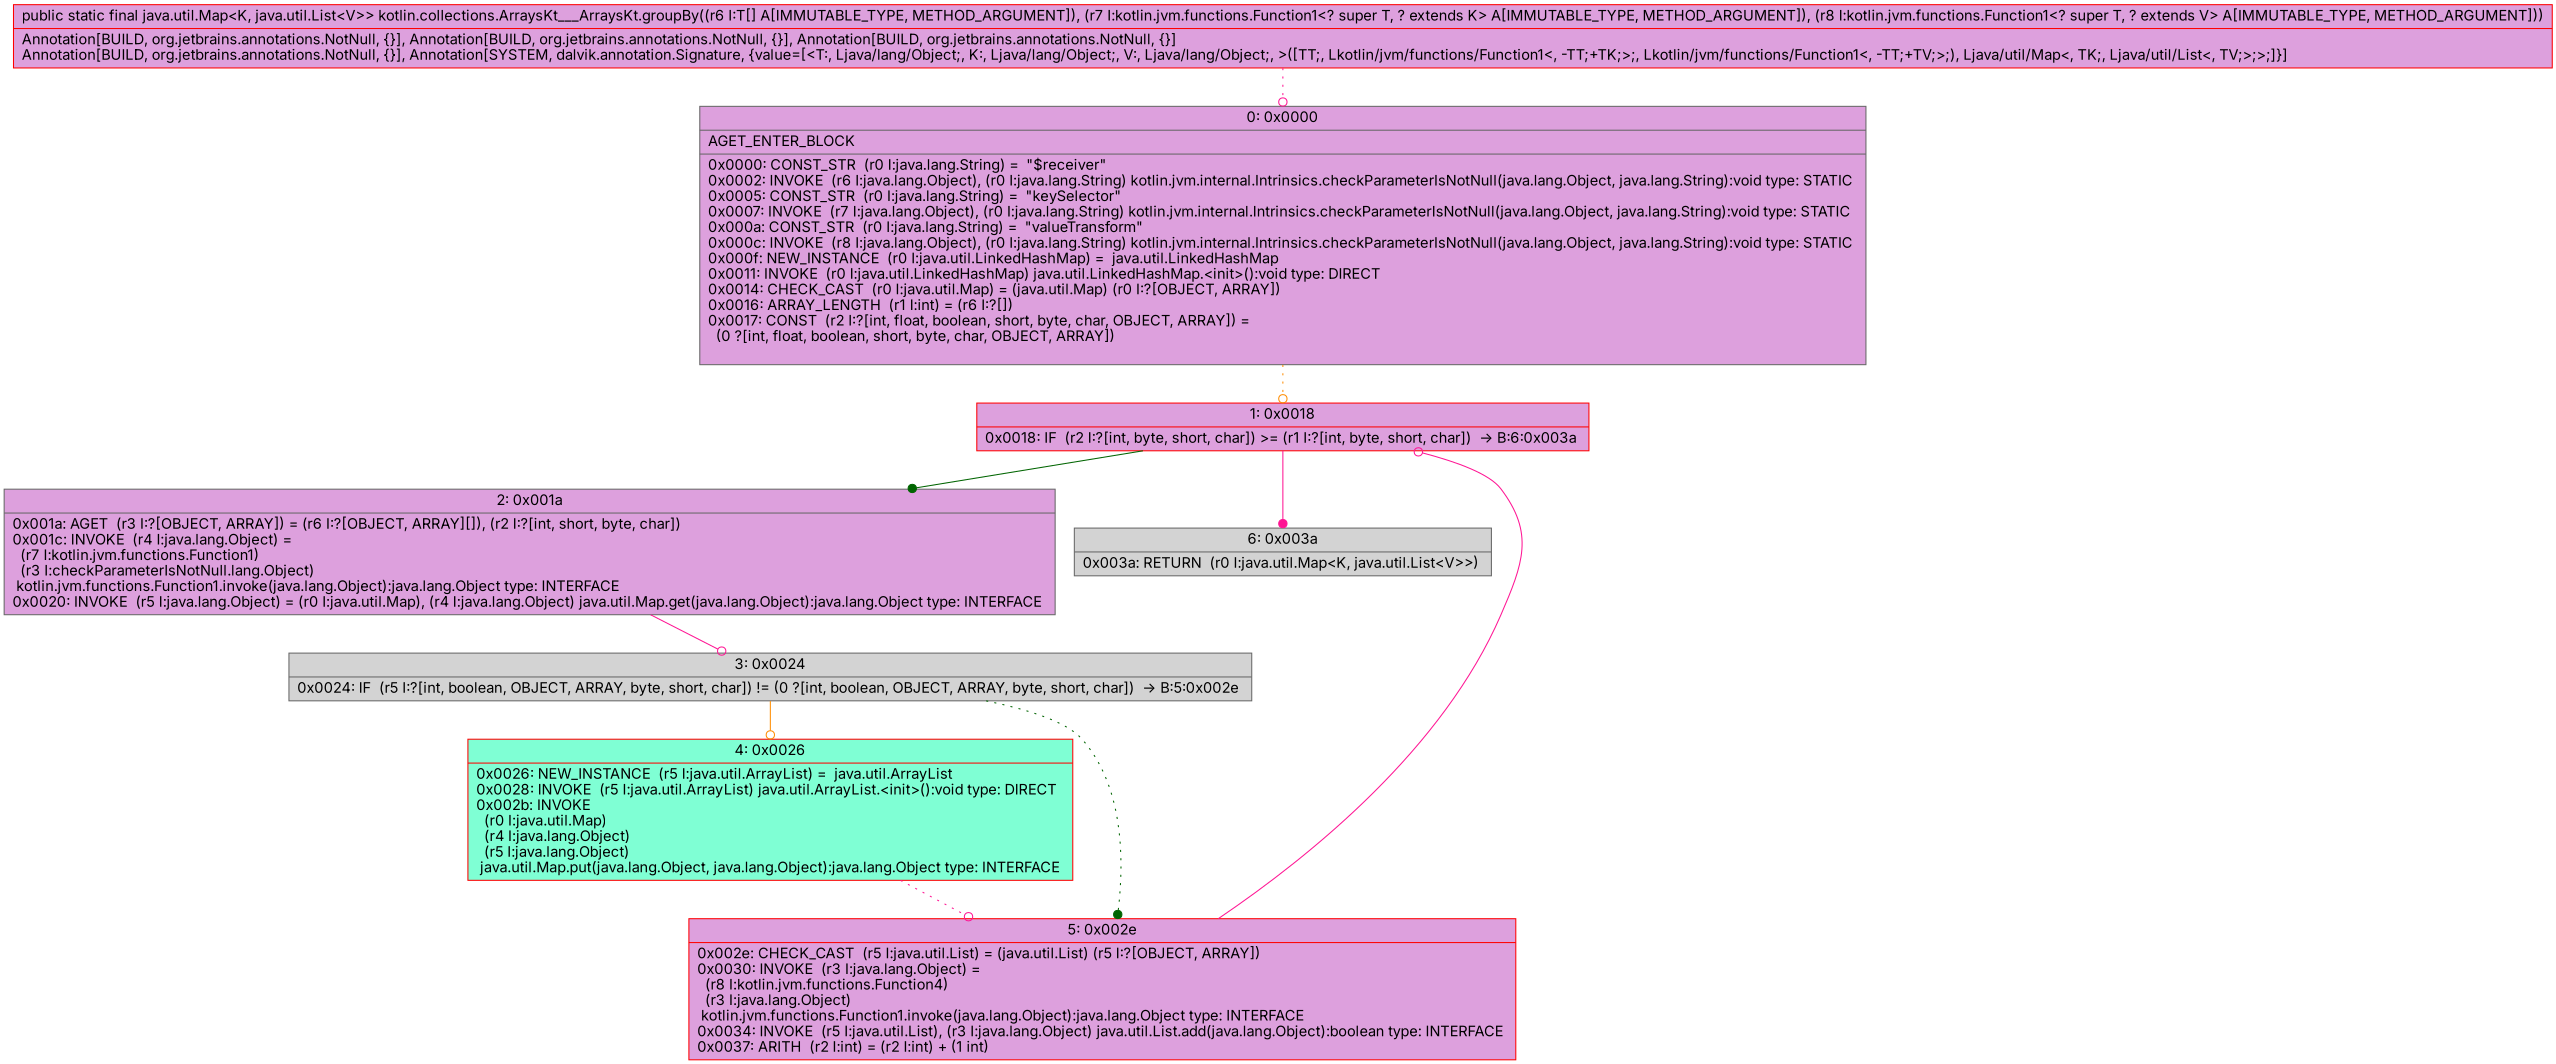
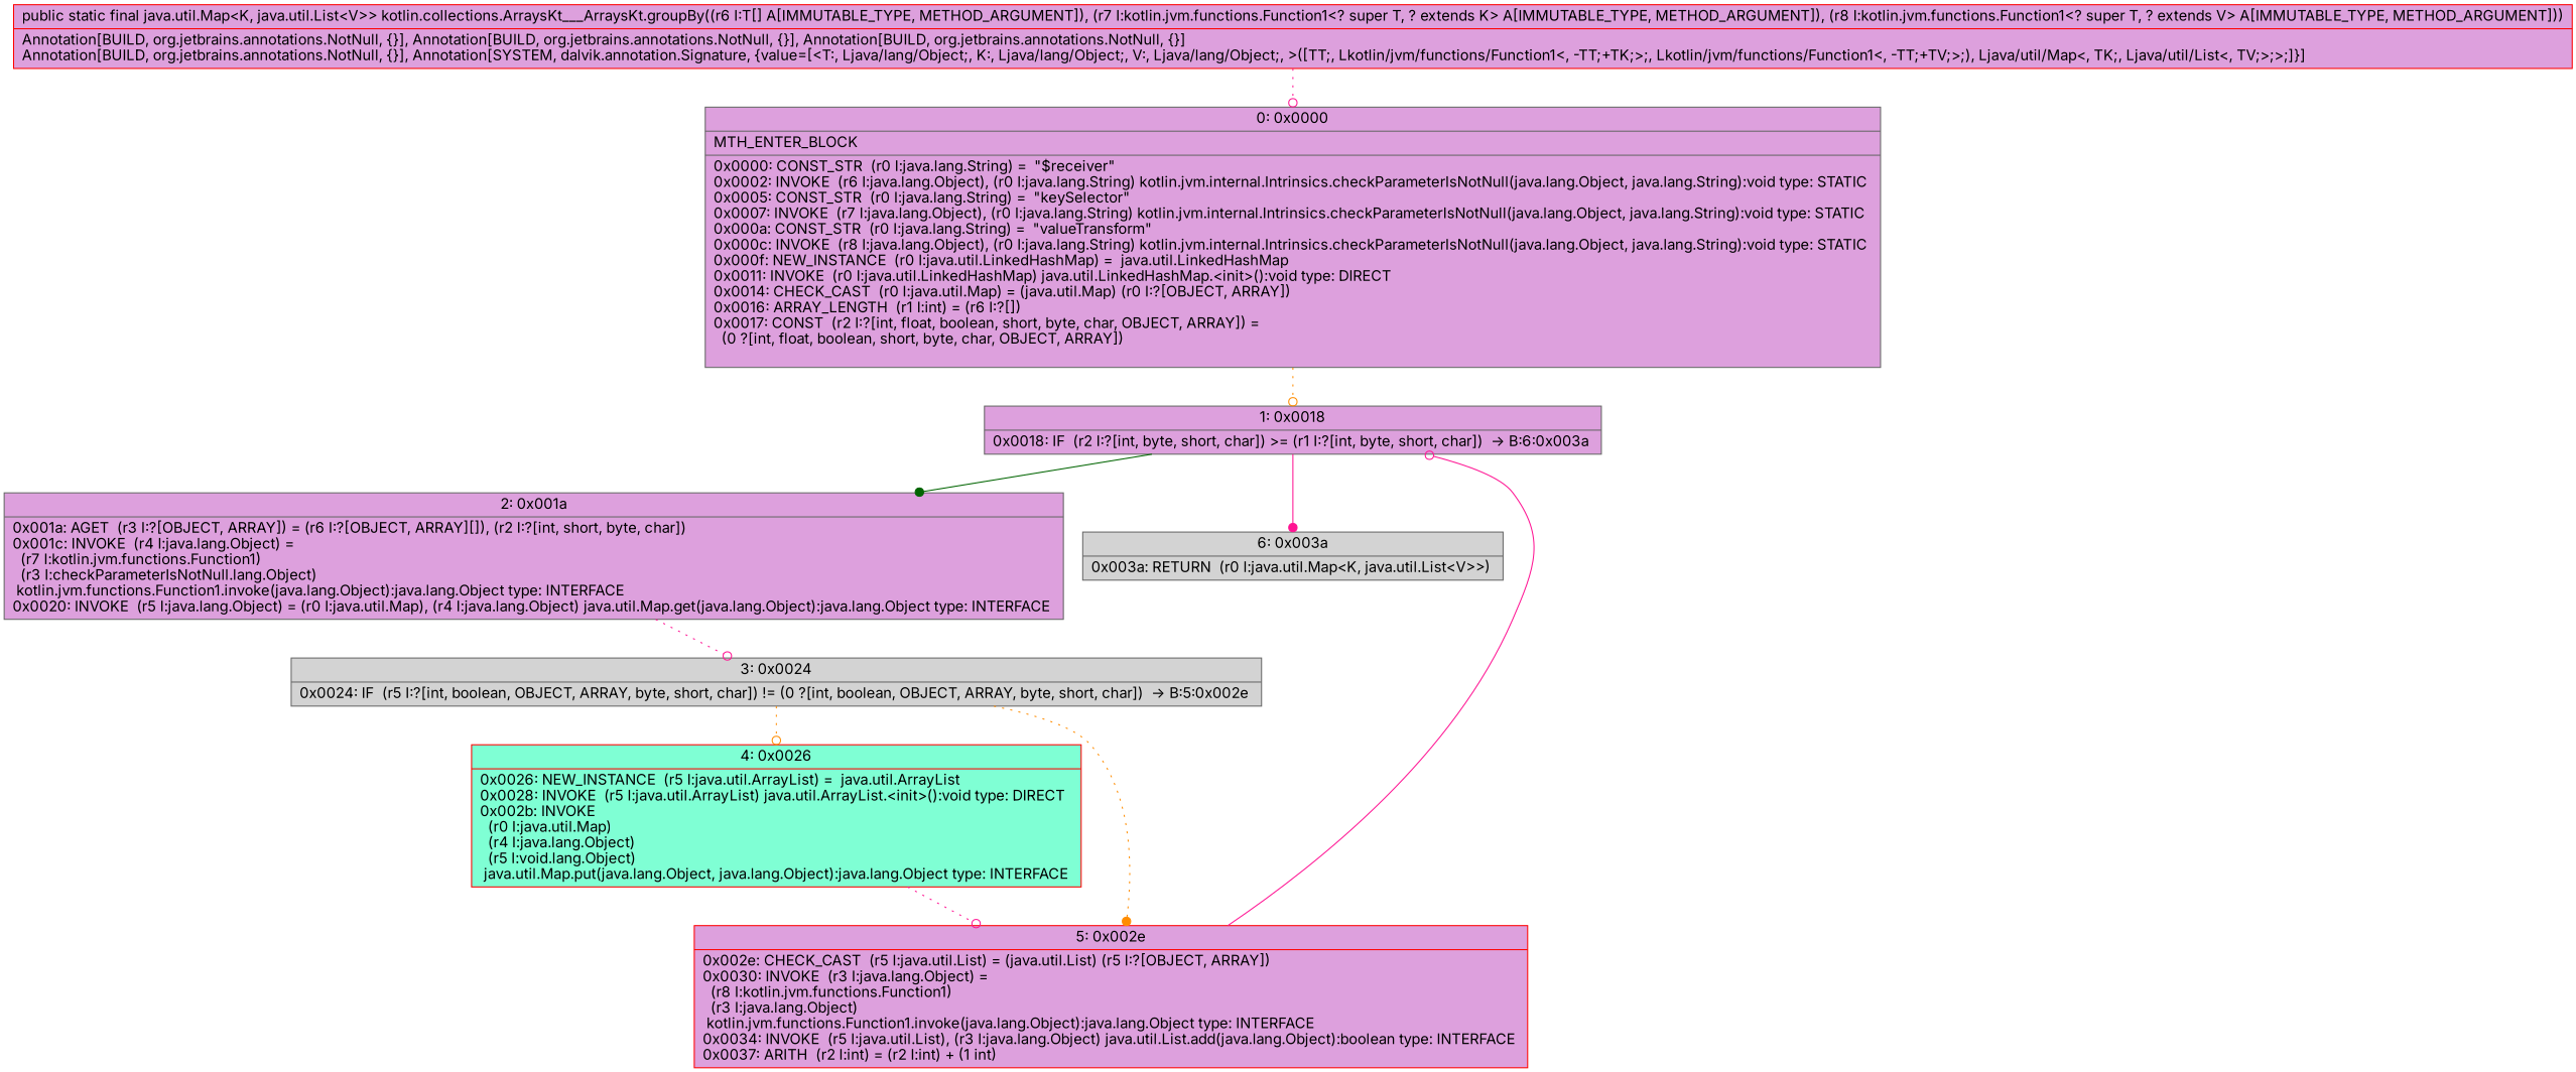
  digraph {
    fontname=Inter
    node [color=gray40 fillcolor=plum fontname=Inter shape=record style=filled]
    edge [arrowhead=odot color=deeppink fontname=Inter style=dotted]
-   n1 [label="{0\:\ 0x0000|AGET_ENTER_BLOCK\l|0x0000: CONST_STR  (r0 I:java.lang.String) =  \"$receiver\" \l0x0002: INVOKE  (r6 I:java.lang.Object), (r0 I:java.lang.String) kotlin.jvm.internal.Intrinsics.checkParameterIsNotNull(java.lang.Object, java.lang.String):void type: STATIC \l0x0005: CONST_STR  (r0 I:java.lang.String) =  \"keySelector\" \l0x0007: INVOKE  (r7 I:java.lang.Object), (r0 I:java.lang.String) kotlin.jvm.internal.Intrinsics.checkParameterIsNotNull(java.lang.Object, java.lang.String):void type: STATIC \l0x000a: CONST_STR  (r0 I:java.lang.String) =  \"valueTransform\" \l0x000c: INVOKE  (r8 I:java.lang.Object), (r0 I:java.lang.String) kotlin.jvm.internal.Intrinsics.checkParameterIsNotNull(java.lang.Object, java.lang.String):void type: STATIC \l0x000f: NEW_INSTANCE  (r0 I:java.util.LinkedHashMap) =  java.util.LinkedHashMap \l0x0011: INVOKE  (r0 I:java.util.LinkedHashMap) java.util.LinkedHashMap.\<init\>():void type: DIRECT \l0x0014: CHECK_CAST  (r0 I:java.util.Map) = (java.util.Map) (r0 I:?[OBJECT, ARRAY]) \l0x0016: ARRAY_LENGTH  (r1 I:int) = (r6 I:?[]) \l0x0017: CONST  (r2 I:?[int, float, boolean, short, byte, char, OBJECT, ARRAY]) = \l  (0 ?[int, float, boolean, short, byte, char, OBJECT, ARRAY])\l \l}"]
-   n2 [color=red label="{1\:\ 0x0018|0x0018: IF  (r2 I:?[int, byte, short, char]) \>= (r1 I:?[int, byte, short, char])  \-\> B:6:0x003a \l}"]
+   n1 [label="{0\:\ 0x0000|MTH_ENTER_BLOCK\l|0x0000: CONST_STR  (r0 I:java.lang.String) =  \"$receiver\" \l0x0002: INVOKE  (r6 I:java.lang.Object), (r0 I:java.lang.String) kotlin.jvm.internal.Intrinsics.checkParameterIsNotNull(java.lang.Object, java.lang.String):void type: STATIC \l0x0005: CONST_STR  (r0 I:java.lang.String) =  \"keySelector\" \l0x0007: INVOKE  (r7 I:java.lang.Object), (r0 I:java.lang.String) kotlin.jvm.internal.Intrinsics.checkParameterIsNotNull(java.lang.Object, java.lang.String):void type: STATIC \l0x000a: CONST_STR  (r0 I:java.lang.String) =  \"valueTransform\" \l0x000c: INVOKE  (r8 I:java.lang.Object), (r0 I:java.lang.String) kotlin.jvm.internal.Intrinsics.checkParameterIsNotNull(java.lang.Object, java.lang.String):void type: STATIC \l0x000f: NEW_INSTANCE  (r0 I:java.util.LinkedHashMap) =  java.util.LinkedHashMap \l0x0011: INVOKE  (r0 I:java.util.LinkedHashMap) java.util.LinkedHashMap.\<init\>():void type: DIRECT \l0x0014: CHECK_CAST  (r0 I:java.util.Map) = (java.util.Map) (r0 I:?[OBJECT, ARRAY]) \l0x0016: ARRAY_LENGTH  (r1 I:int) = (r6 I:?[]) \l0x0017: CONST  (r2 I:?[int, float, boolean, short, byte, char, OBJECT, ARRAY]) = \l  (0 ?[int, float, boolean, short, byte, char, OBJECT, ARRAY])\l \l}"]
+   n2 [label="{1\:\ 0x0018|0x0018: IF  (r2 I:?[int, byte, short, char]) \>= (r1 I:?[int, byte, short, char])  \-\> B:6:0x003a \l}"]
    n3 [label="{2\:\ 0x001a|0x001a: AGET  (r3 I:?[OBJECT, ARRAY]) = (r6 I:?[OBJECT, ARRAY][]), (r2 I:?[int, short, byte, char]) \l0x001c: INVOKE  (r4 I:java.lang.Object) = \l  (r7 I:kotlin.jvm.functions.Function1)\l  (r3 I:checkParameterIsNotNull.lang.Object)\l kotlin.jvm.functions.Function1.invoke(java.lang.Object):java.lang.Object type: INTERFACE \l0x0020: INVOKE  (r5 I:java.lang.Object) = (r0 I:java.util.Map), (r4 I:java.lang.Object) java.util.Map.get(java.lang.Object):java.lang.Object type: INTERFACE \l}"]
    n4 [fillcolor=lightgrey label="{6\:\ 0x003a|0x003a: RETURN  (r0 I:java.util.Map\<K, java.util.List\<V\>\>) \l}"]
    n5 [fillcolor=lightgrey label="{3\:\ 0x0024|0x0024: IF  (r5 I:?[int, boolean, OBJECT, ARRAY, byte, short, char]) != (0 ?[int, boolean, OBJECT, ARRAY, byte, short, char])  \-\> B:5:0x002e \l}"]
-   n6 [color=red fillcolor=aquamarine label="{4\:\ 0x0026|0x0026: NEW_INSTANCE  (r5 I:java.util.ArrayList) =  java.util.ArrayList \l0x0028: INVOKE  (r5 I:java.util.ArrayList) java.util.ArrayList.\<init\>():void type: DIRECT \l0x002b: INVOKE  \l  (r0 I:java.util.Map)\l  (r4 I:java.lang.Object)\l  (r5 I:java.lang.Object)\l java.util.Map.put(java.lang.Object, java.lang.Object):java.lang.Object type: INTERFACE \l}"]
-   n7 [color=red label="{5\:\ 0x002e|0x002e: CHECK_CAST  (r5 I:java.util.List) = (java.util.List) (r5 I:?[OBJECT, ARRAY]) \l0x0030: INVOKE  (r3 I:java.lang.Object) = \l  (r8 I:kotlin.jvm.functions.Function4)\l  (r3 I:java.lang.Object)\l kotlin.jvm.functions.Function1.invoke(java.lang.Object):java.lang.Object type: INTERFACE \l0x0034: INVOKE  (r5 I:java.util.List), (r3 I:java.lang.Object) java.util.List.add(java.lang.Object):boolean type: INTERFACE \l0x0037: ARITH  (r2 I:int) = (r2 I:int) + (1 int) \l}"]
+   n6 [color=red fillcolor=aquamarine label="{4\:\ 0x0026|0x0026: NEW_INSTANCE  (r5 I:java.util.ArrayList) =  java.util.ArrayList \l0x0028: INVOKE  (r5 I:java.util.ArrayList) java.util.ArrayList.\<init\>():void type: DIRECT \l0x002b: INVOKE  \l  (r0 I:java.util.Map)\l  (r4 I:java.lang.Object)\l  (r5 I:void.lang.Object)\l java.util.Map.put(java.lang.Object, java.lang.Object):java.lang.Object type: INTERFACE \l}"]
+   n7 [color=red label="{5\:\ 0x002e|0x002e: CHECK_CAST  (r5 I:java.util.List) = (java.util.List) (r5 I:?[OBJECT, ARRAY]) \l0x0030: INVOKE  (r3 I:java.lang.Object) = \l  (r8 I:kotlin.jvm.functions.Function1)\l  (r3 I:java.lang.Object)\l kotlin.jvm.functions.Function1.invoke(java.lang.Object):java.lang.Object type: INTERFACE \l0x0034: INVOKE  (r5 I:java.util.List), (r3 I:java.lang.Object) java.util.List.add(java.lang.Object):boolean type: INTERFACE \l0x0037: ARITH  (r2 I:int) = (r2 I:int) + (1 int) \l}"]
    n8 [color=red label="{public static final java.util.Map\<K, java.util.List\<V\>\> kotlin.collections.ArraysKt___ArraysKt.groupBy((r6 I:T[] A[IMMUTABLE_TYPE, METHOD_ARGUMENT]), (r7 I:kotlin.jvm.functions.Function1\<? super T, ? extends K\> A[IMMUTABLE_TYPE, METHOD_ARGUMENT]), (r8 I:kotlin.jvm.functions.Function1\<? super T, ? extends V\> A[IMMUTABLE_TYPE, METHOD_ARGUMENT]))  | Annotation[BUILD, org.jetbrains.annotations.NotNull, \{\}], Annotation[BUILD, org.jetbrains.annotations.NotNull, \{\}], Annotation[BUILD, org.jetbrains.annotations.NotNull, \{\}]\lAnnotation[BUILD, org.jetbrains.annotations.NotNull, \{\}], Annotation[SYSTEM, dalvik.annotation.Signature, \{value=[\<T:, Ljava\/lang\/Object;, K:, Ljava\/lang\/Object;, V:, Ljava\/lang\/Object;, \>([TT;, Lkotlin\/jvm\/functions\/Function1\<, \-TT;+TK;\>;, Lkotlin\/jvm\/functions\/Function1\<, \-TT;+TV;\>;), Ljava\/util\/Map\<, TK;, Ljava\/util\/List\<, TV;\>;\>;]\}]\l}"]
    n1 -> n2 [color=darkorange]
    n2 -> n3 [arrowhead=dot color=darkgreen style=solid]
    n2 -> n4 [arrowhead=dot style=solid]
-   n3 -> n5 [style=solid]
-   n5 -> n6 [color=darkorange style=solid]
-   n5 -> n7 [arrowhead=dot color=darkgreen]
+   n3 -> n5
+   n5 -> n6 [color=darkorange]
+   n5 -> n7 [arrowhead=dot color=darkorange]
    n6 -> n7
    n7 -> n2 [style=solid]
    n8 -> n1
  }
